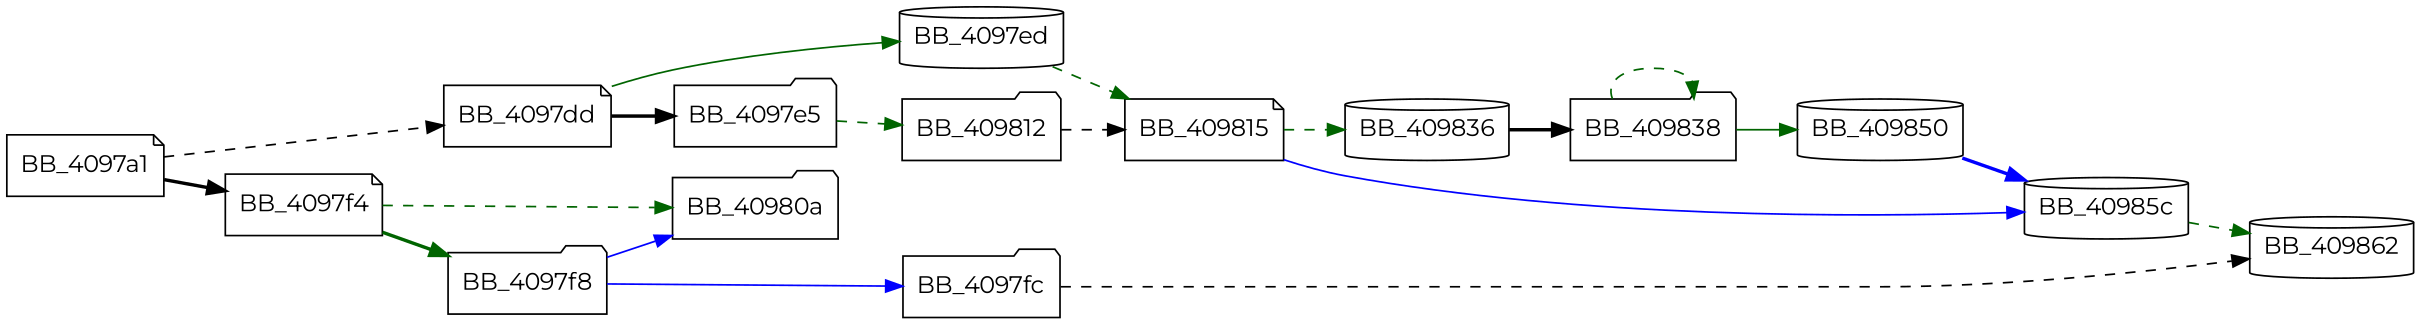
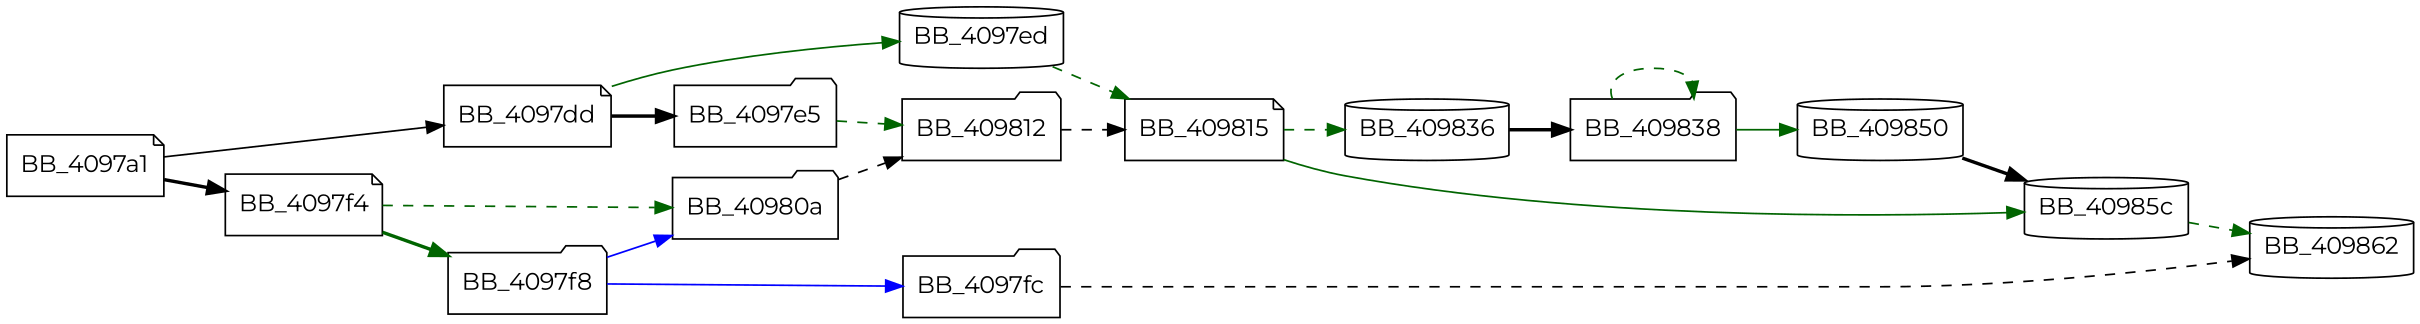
  digraph {
    fontname=Montserrat
    rankdir=LR
    node [fontname=Montserrat shape=folder]
    edge [color=darkgreen fontname=Montserrat style=dashed]
    BB_4097a1 [shape=note]
    BB_4097dd [shape=note]
    BB_4097f4 [shape=note]
    BB_4097e5
    BB_4097ed [shape=cylinder]
    BB_4097f8
    BB_40980a
    BB_409812
    BB_409815 [shape=note]
    BB_4097fc
    BB_409836 [shape=cylinder]
    BB_40985c [shape=cylinder]
    BB_409838
    BB_409862 [shape=cylinder]
    BB_409850 [shape=cylinder]
-   BB_4097a1 -> BB_4097dd [color=black]
+   BB_4097a1 -> BB_4097dd [color=black style=solid]
    BB_4097a1 -> BB_4097f4 [color=black style=bold]
    BB_4097dd -> BB_4097e5 [color=black style=bold]
    BB_4097dd -> BB_4097ed [style=solid]
    BB_4097f4 -> BB_4097f8 [style=bold]
    BB_4097f4 -> BB_40980a
    BB_4097e5 -> BB_409812
    BB_4097ed -> BB_409815
    BB_4097f8 -> BB_40980a [color=blue style=solid]
    BB_4097f8 -> BB_4097fc [color=blue style=solid]
+   BB_40980a -> BB_409812 [color=black]
    BB_409812 -> BB_409815 [color=black]
    BB_409815 -> BB_409836
-   BB_409815 -> BB_40985c [color=blue style=solid]
+   BB_409815 -> BB_40985c [style=solid]
    BB_4097fc -> BB_409862 [color=black]
    BB_409836 -> BB_409838 [color=black style=bold]
    BB_40985c -> BB_409862
    BB_409838 -> BB_409838
    BB_409838 -> BB_409850 [style=solid]
-   BB_409850 -> BB_40985c [color=blue style=bold]
+   BB_409850 -> BB_40985c [color=black style=bold]
  }
